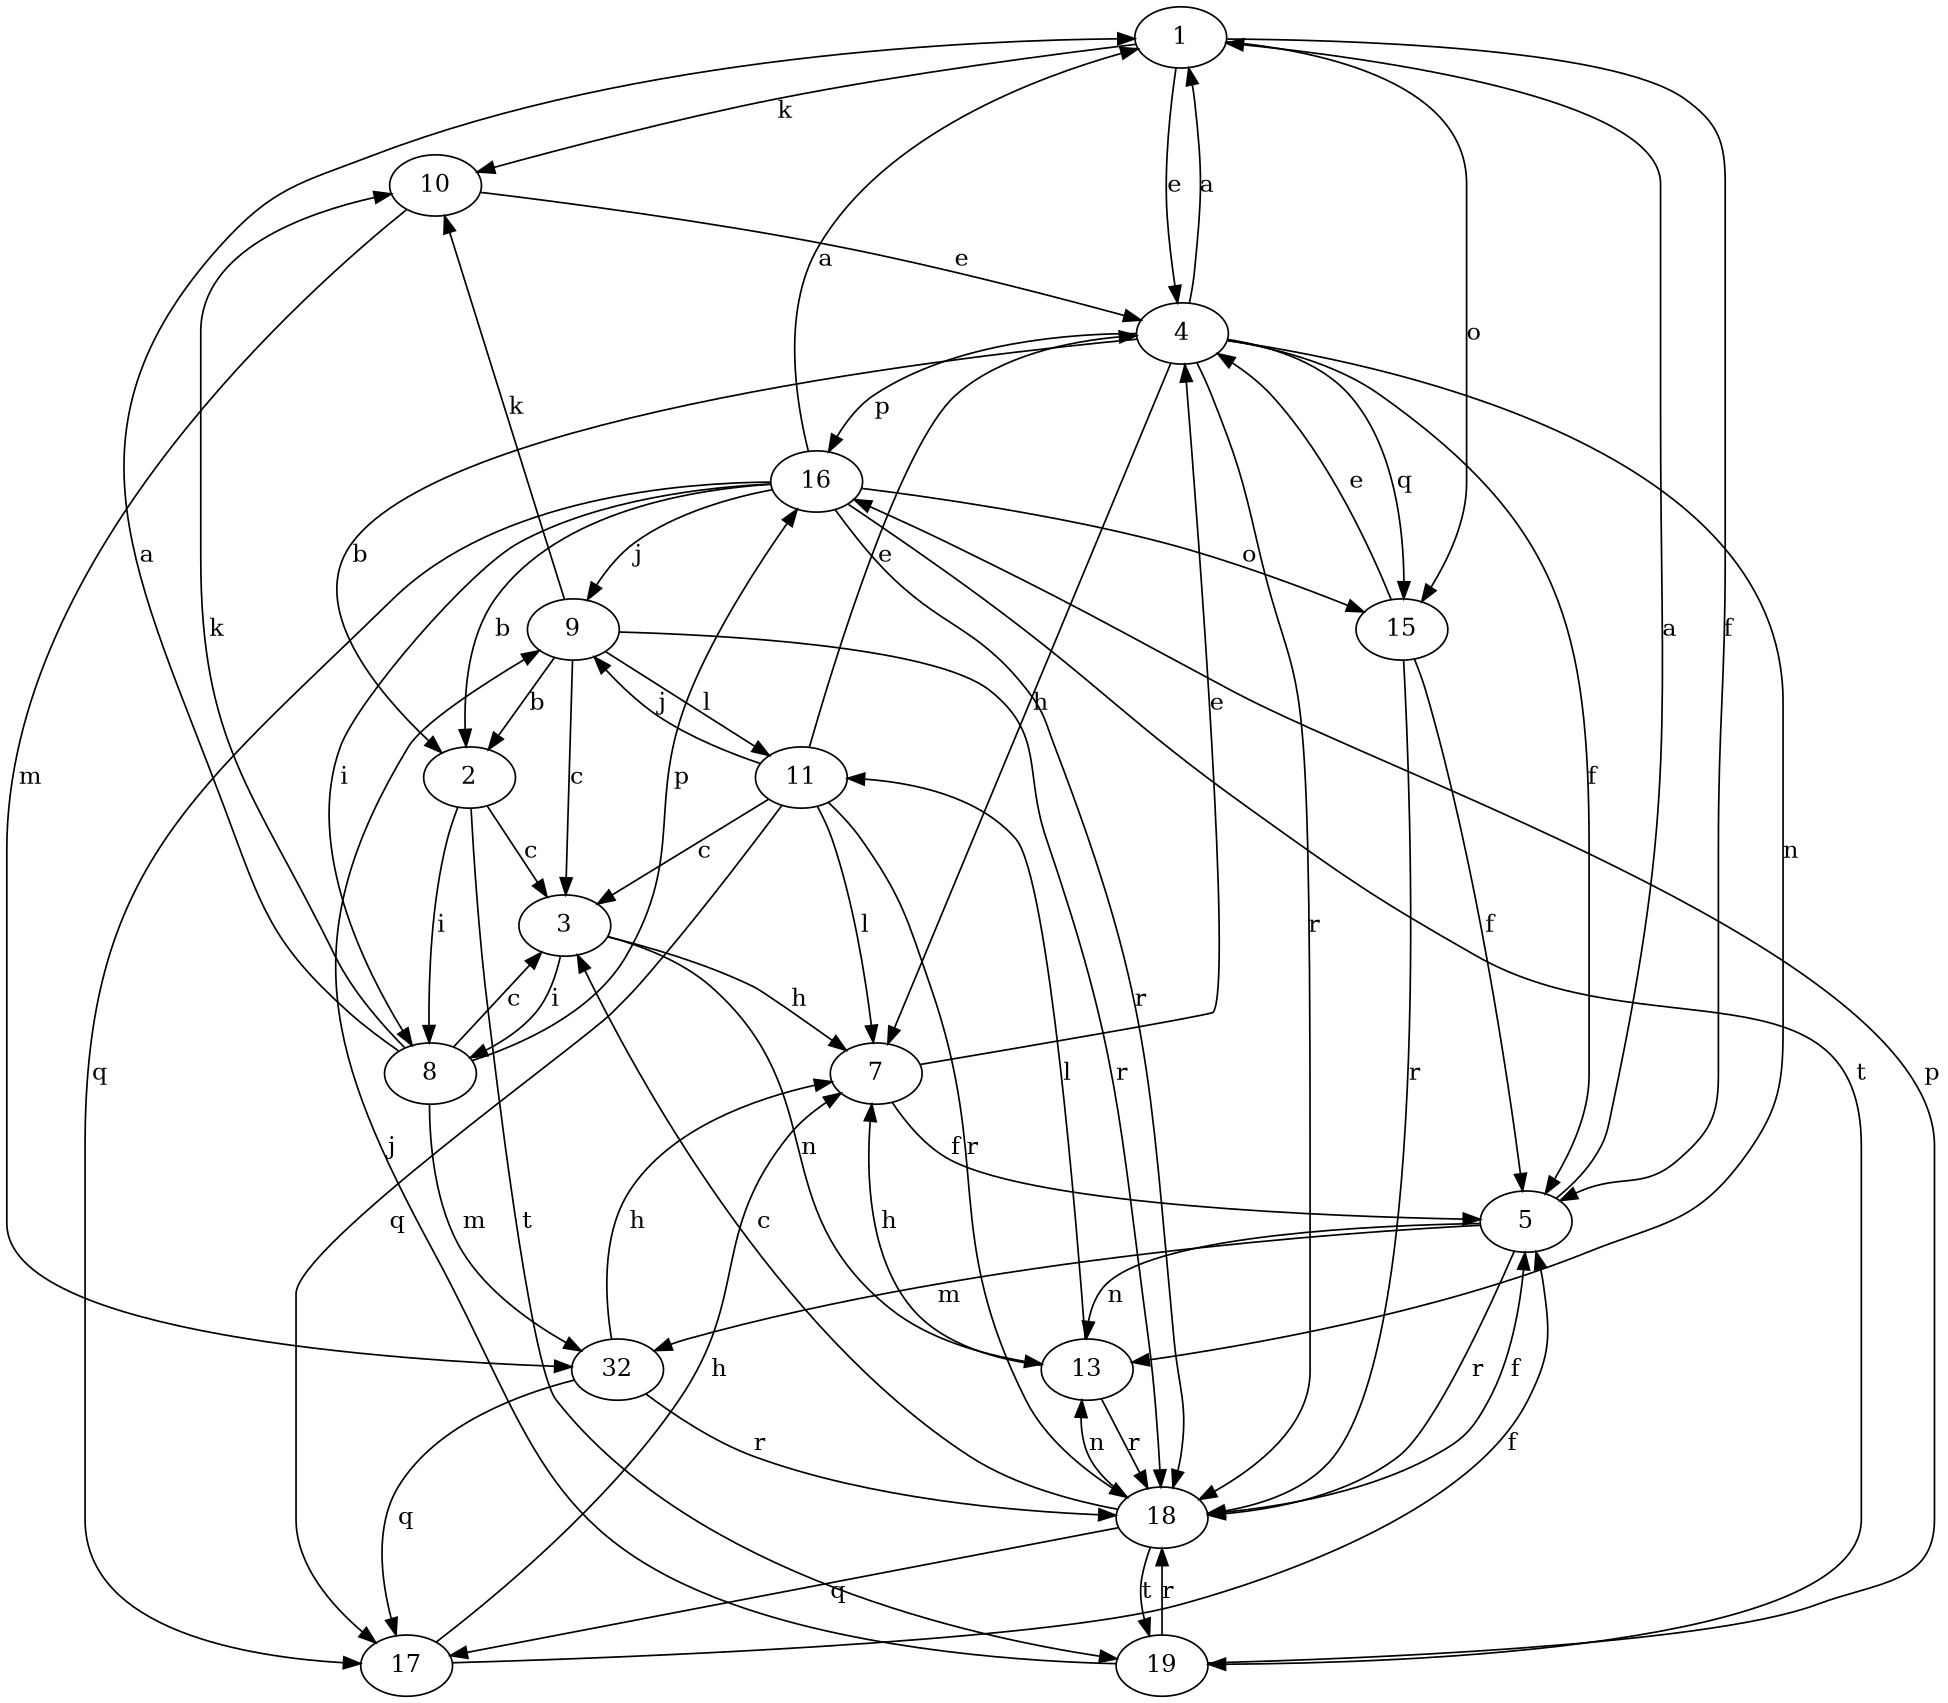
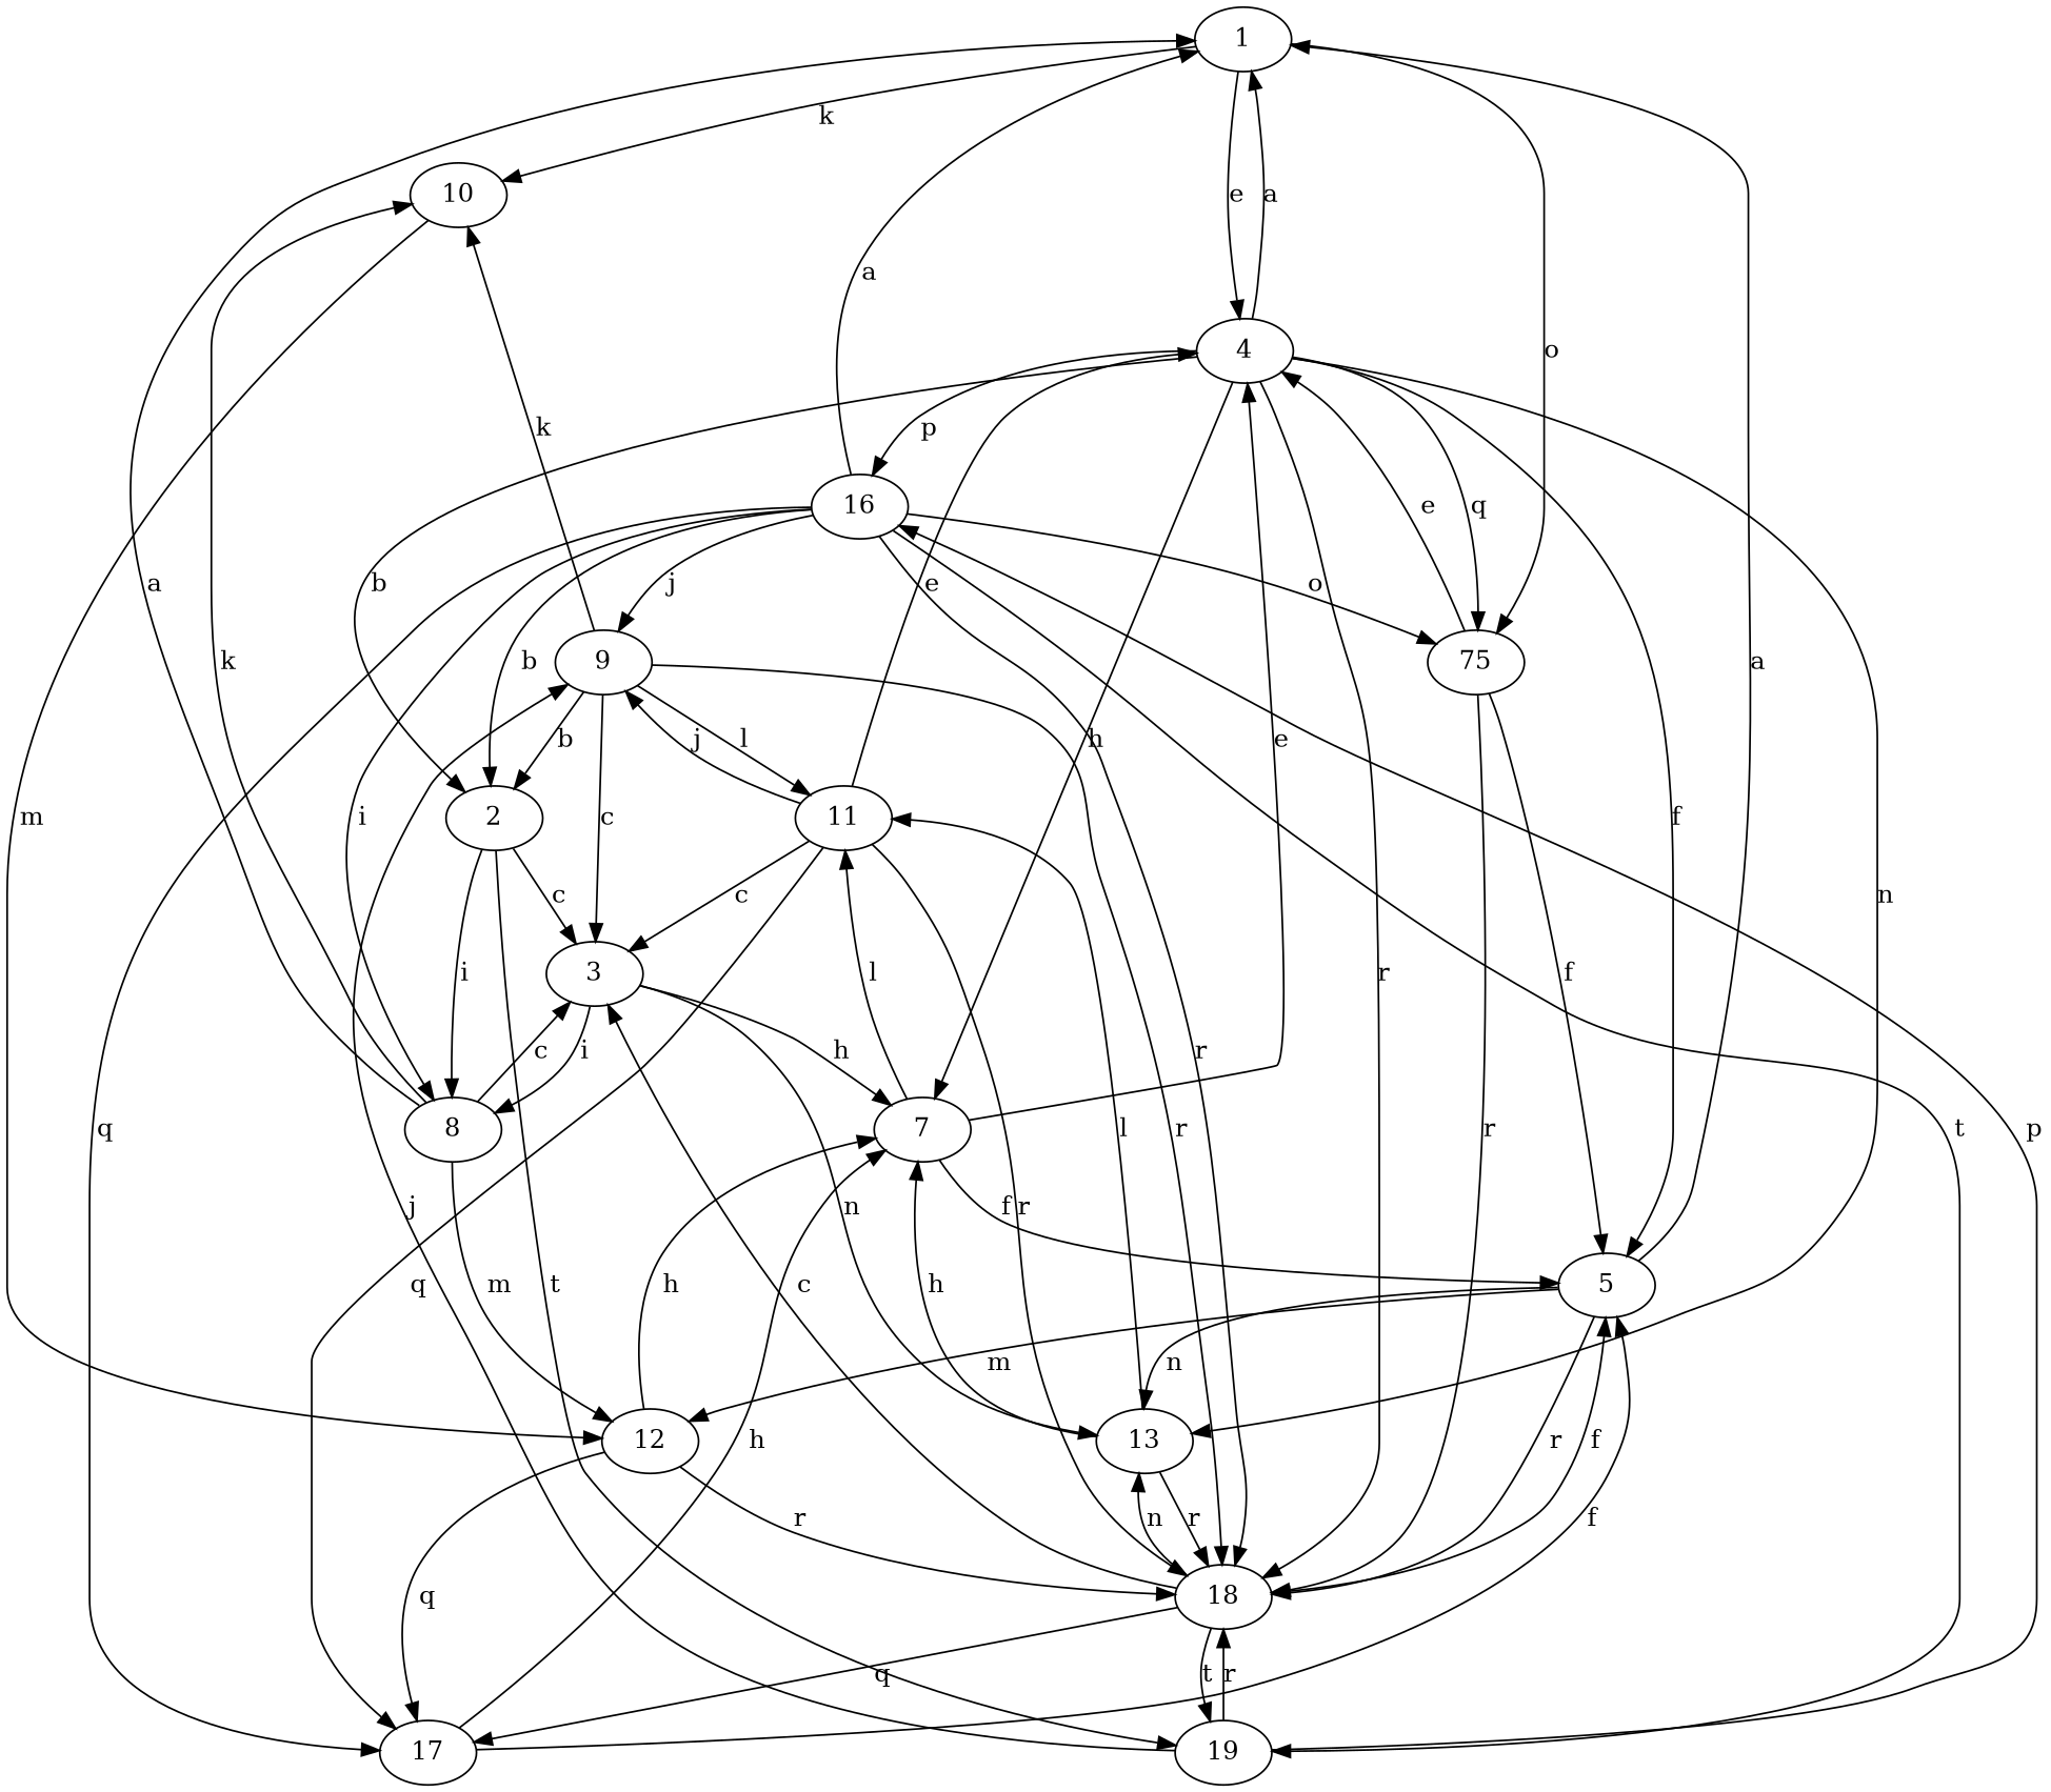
  strict digraph {
    1
    10
    4
    5
-   15
-   12 [label=32]
+   15 [label=75]
+   12
    7
    18
    17
    2
    13
    16
    3
    8
    19
    9
    11
    1 -> 10 [label=k]
    1 -> 4 [label=e]
-   1 -> 5 [label=f]
    1 -> 15 [label=o]
-   10 -> 4 [label=e]
    10 -> 12 [label=m]
    4 -> 1 [label=a]
    4 -> 5 [label=f]
    4 -> 15 [label=q]
    4 -> 7 [label=h]
    4 -> 18 [label=r]
    4 -> 2 [label=b]
    4 -> 13 [label=n]
    4 -> 16 [label=p]
    5 -> 1 [label=a]
    5 -> 12 [label=m]
    5 -> 18 [label=r]
    5 -> 13 [label=n]
    15 -> 4 [label=e]
    15 -> 5 [label=f]
    15 -> 18 [label=r]
    12 -> 7 [label=h]
    12 -> 18 [label=r]
    12 -> 17 [label=q]
    7 -> 4 [label=e]
    7 -> 5 [label=f]
-   11 -> 7 [label=l]
+   7 -> 11 [label=l]
    18 -> 5 [label=f]
    18 -> 17 [label=q]
    18 -> 13 [label=n]
    18 -> 3 [label=c]
    18 -> 19 [label=t]
    17 -> 5 [label=f]
    17 -> 7 [label=h]
    2 -> 3 [label=c]
    2 -> 8 [label=i]
    2 -> 19 [label=t]
    13 -> 7 [label=h]
    13 -> 18 [label=r]
    13 -> 11 [label=l]
    16 -> 1 [label=a]
    16 -> 15 [label=o]
    16 -> 18 [label=r]
    16 -> 17 [label=q]
    16 -> 2 [label=b]
    16 -> 8 [label=i]
    16 -> 19 [label=t]
    16 -> 9 [label=j]
    3 -> 7 [label=h]
    3 -> 13 [label=n]
    3 -> 8 [label=i]
    8 -> 1 [label=a]
    8 -> 10 [label=k]
    8 -> 12 [label=m]
-   8 -> 16 [label=p]
    8 -> 3 [label=c]
    19 -> 18 [label=r]
    19 -> 16 [label=p]
    19 -> 9 [label=j]
    9 -> 10 [label=k]
    9 -> 18 [label=r]
    9 -> 2 [label=b]
    9 -> 3 [label=c]
    9 -> 11 [label=l]
    11 -> 4 [label=e]
    11 -> 18 [label=r]
    11 -> 17 [label=q]
    11 -> 3 [label=c]
    11 -> 9 [label=j]
  }
